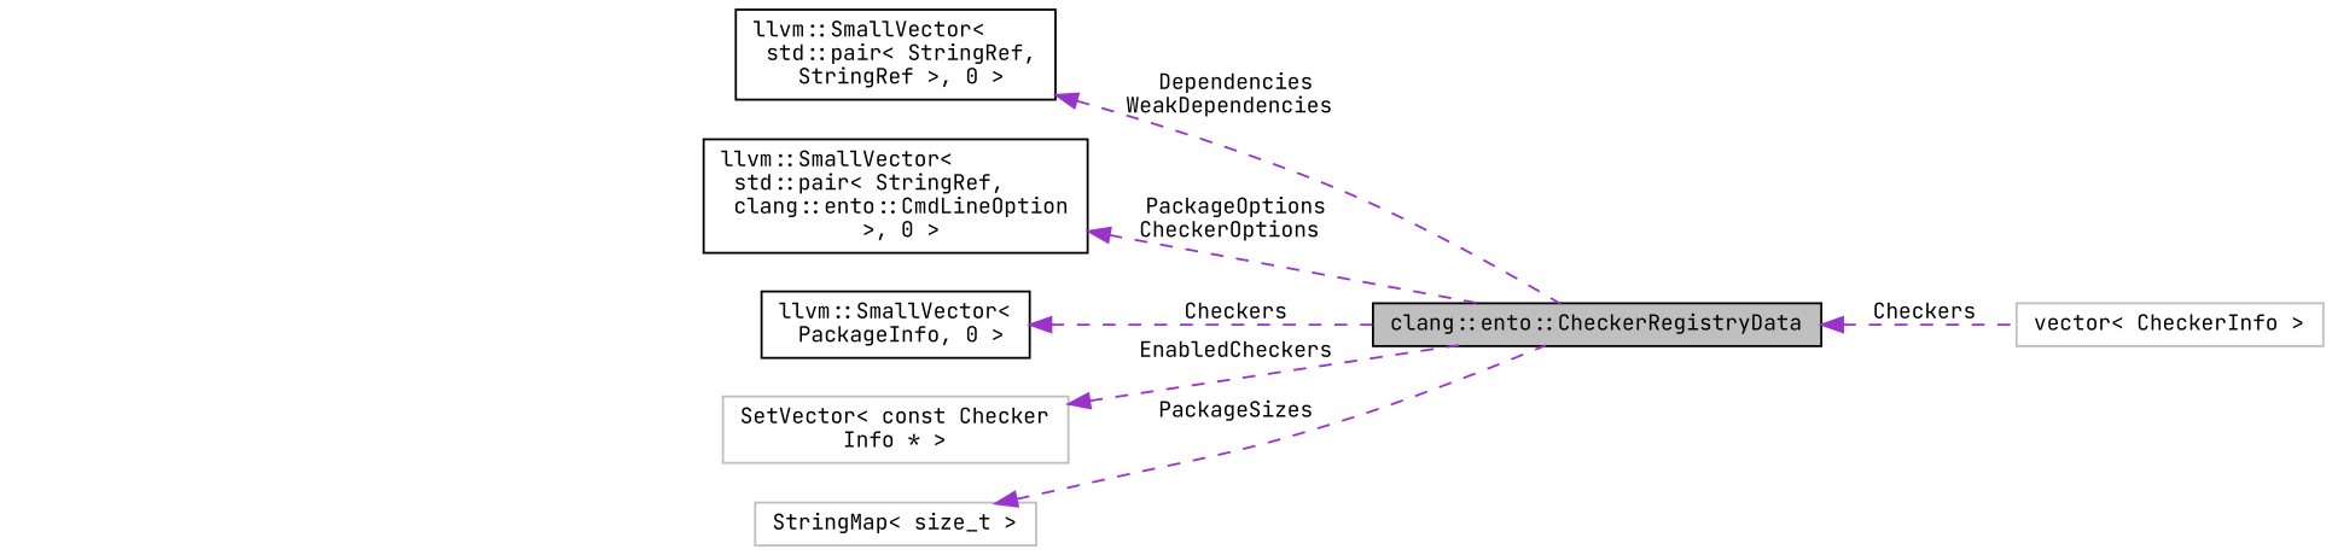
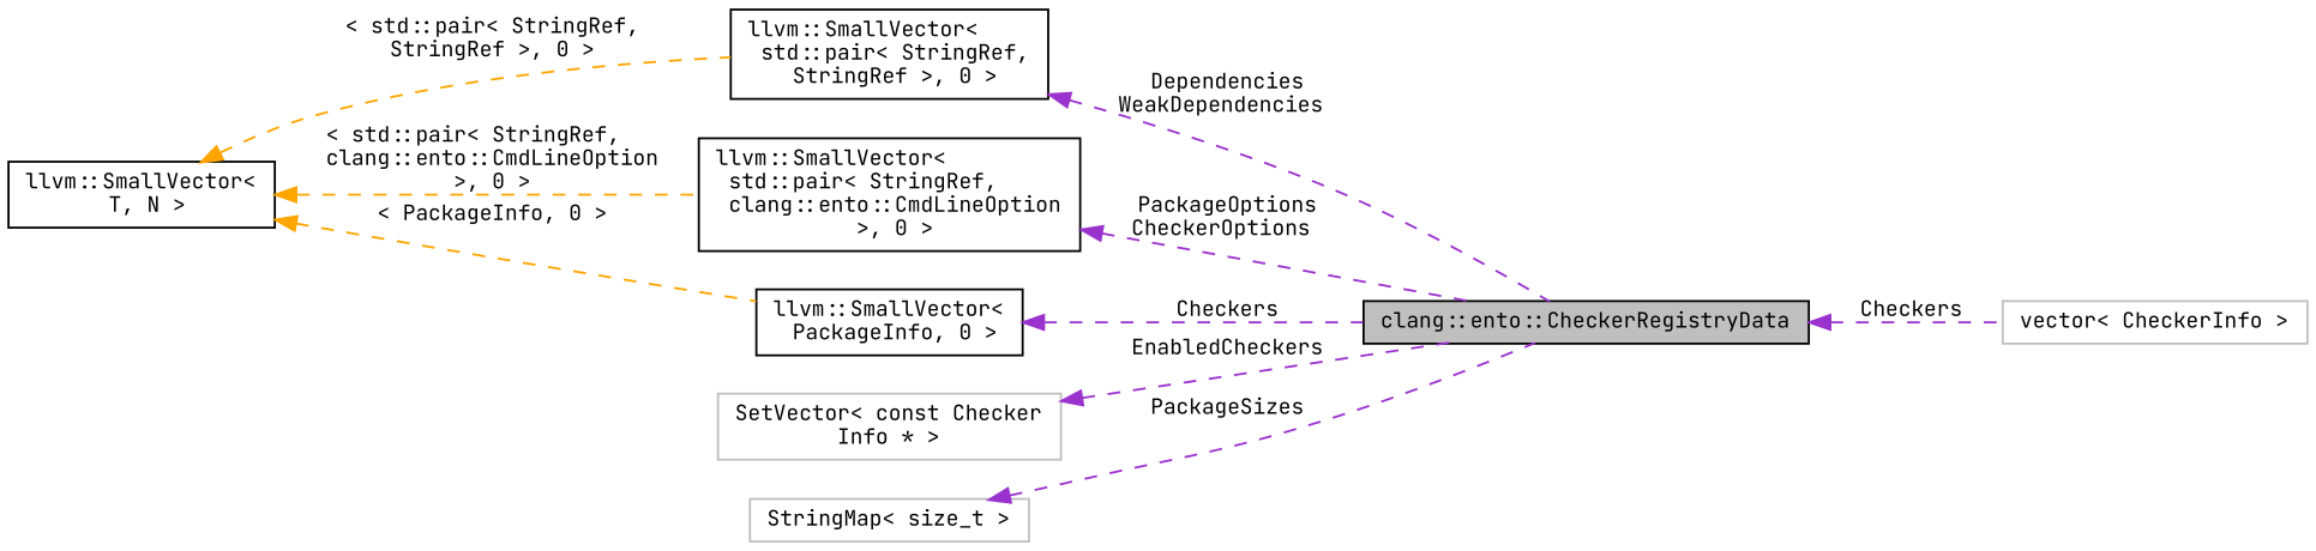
  digraph {
    fontname="JetBrains Mono"
    rankdir=LR
    node [color=black fontname="JetBrains Mono" fontsize=10 shape=record]
    edge [color=darkorchid3 dir=back fontname="JetBrains Mono" fontsize=10 labelfontname=Helvetica labelfontsize=10 style=dashed]
    n1 [fillcolor=grey75 fontcolor=black height=0.2 label="clang::ento::CheckerRegistryData" style=filled width=0.4]
    n2 [color=grey75 height=0.2 label="vector\< CheckerInfo \>" width=0.4]
    n3 [height=0.2 label="llvm::SmallVector\<\l std::pair\< StringRef,\l StringRef \>, 0 \>" width=0.4]
+   n4 [height=0.2 label="llvm::SmallVector\<\l T, N \>" width=0.4]
    n5 [height=0.2 label="llvm::SmallVector\<\l std::pair\< StringRef,\l clang::ento::CmdLineOption\l \>, 0 \>" width=0.4]
    n6 [height=0.2 label="llvm::SmallVector\<\l PackageInfo, 0 \>" width=0.4]
    n7 [color=grey75 height=0.2 label="SetVector\< const Checker\lInfo * \>" width=0.4]
    n8 [color=grey75 height=0.2 label="StringMap\< size_t \>" width=0.4]
    n1 -> n2 [label=" Checkers"]
    n3 -> n1 [label=" Dependencies\nWeakDependencies"]
+   n4 -> n3 [color=orange label=" \< std::pair\< StringRef,\l StringRef \>, 0 \>"]
+   n4 -> n5 [color=orange label=" \< std::pair\< StringRef,\l clang::ento::CmdLineOption\l \>, 0 \>"]
+   n4 -> n6 [color=orange label=" \< PackageInfo, 0 \>"]
    n5 -> n1 [label=" PackageOptions\nCheckerOptions"]
    n6 -> n1 [label=" Checkers"]
    n7 -> n1 [label=" EnabledCheckers"]
    n8 -> n1 [label=" PackageSizes"]
  }
